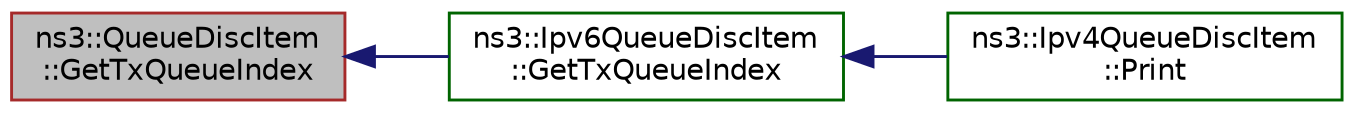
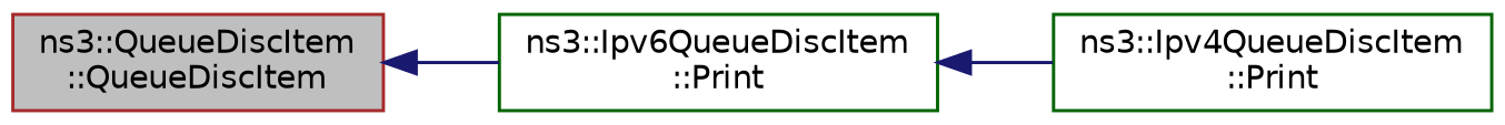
  digraph {
    rankdir=LR
    node [color=darkgreen fillcolor=white fontname=Helvetica fontsize=10 shape=record style=filled]
    edge [color=midnightblue dir=back fontname=Helvetica fontsize=10 labelfontname=Helvetica labelfontsize=10 style=solid]
-   n1 [color=brown fillcolor=grey75 fontcolor=black height=0.2 label="ns3::QueueDiscItem\l::GetTxQueueIndex" width=0.4]
-   n2 [height=0.2 label="ns3::Ipv6QueueDiscItem\l::GetTxQueueIndex" width=0.4]
+   n1 [color=brown fillcolor=grey75 fontcolor=black height=0.2 label="ns3::QueueDiscItem\l::QueueDiscItem" width=0.4]
+   n2 [height=0.2 label="ns3::Ipv6QueueDiscItem\l::Print" width=0.4]
    n3 [height=0.2 label="ns3::Ipv4QueueDiscItem\l::Print" width=0.4]
    n1 -> n2
    n2 -> n3
  }
